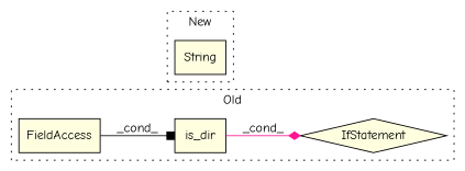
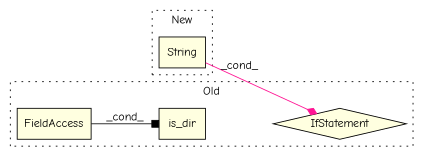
  digraph {
    fontname="Comic Neue"
    rankdir=LR
    node [a=32 fillcolor=lightyellow fontname="Comic Neue" shape=box style=filled]
    edge [fontname="Comic Neue" style=solid]
    n1 [l=8 label=is_dir s=6273]
    n2 [a=22 l=13 label=FieldAccess s=6259]
    n3 [a=25 l="4,2" label=IfStatement s="6255,6281" shape=diamond]
    n4 [l="7,1" label=String s="6794,6825"]
    subgraph cluster_1 {
      label=Old
      style=dotted
      n1
      n2
      n3
    }
    subgraph cluster_2 {
      label=New
      style=dotted
      n4
    }
-   n1 -> n3 [arrowhead=diamond color=deeppink label=_cond_]
+   n4 -> n3 [arrowhead=diamond color=deeppink label=_cond_]
    n2 -> n1 [arrowhead=box color=black label=_cond_]
  }
